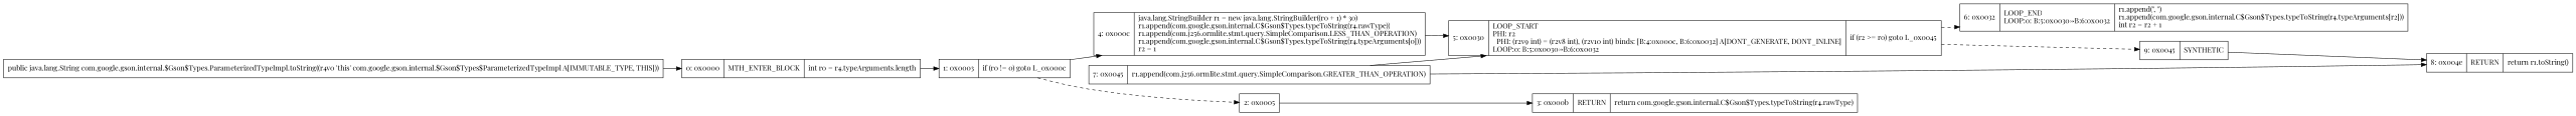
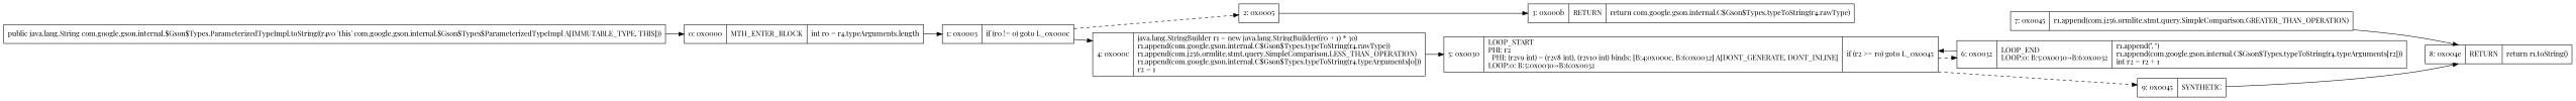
  digraph {
    fontname="Playfair Display"
    rankdir=LR
    node [fontname="Playfair Display" shape=record]
    edge [fontname="Playfair Display"]
    n1 [label="{0\:\ 0x0000|MTH_ENTER_BLOCK\l|int r0 = r4.typeArguments.length\l}"]
    n2 [label="{1\:\ 0x0003|if (r0 != 0) goto L_0x000c\l}"]
    n3 [label="{2\:\ 0x0005}"]
    n4 [label="{4\:\ 0x000c|java.lang.StringBuilder r1 = new java.lang.StringBuilder((r0 + 1) * 30)\lr1.append(com.google.gson.internal.C$Gson$Types.typeToString(r4.rawType))\lr1.append(com.j256.ormlite.stmt.query.SimpleComparison.LESS_THAN_OPERATION)\lr1.append(com.google.gson.internal.C$Gson$Types.typeToString(r4.typeArguments[0]))\lr2 = 1\l}"]
    n5 [label="{3\:\ 0x000b|RETURN\l|return com.google.gson.internal.C$Gson$Types.typeToString(r4.rawType)\l}"]
    n6 [label="{5\:\ 0x0030|LOOP_START\lPHI: r2 \l  PHI: (r2v9 int) = (r2v8 int), (r2v10 int) binds: [B:4:0x000c, B:6:0x0032] A[DONT_GENERATE, DONT_INLINE]\lLOOP:0: B:5:0x0030\-\>B:6:0x0032\l|if (r2 \>= r0) goto L_0x0045\l}"]
    n7 [label="{6\:\ 0x0032|LOOP_END\lLOOP:0: B:5:0x0030\-\>B:6:0x0032\l|r1.append(\", \")\lr1.append(com.google.gson.internal.C$Gson$Types.typeToString(r4.typeArguments[r2]))\lint r2 = r2 + 1\l}"]
    n8 [label="{9\:\ 0x0045|SYNTHETIC\l}"]
    n9 [label="{8\:\ 0x004e|RETURN\l|return r1.toString()\l}"]
    n10 [label="{7\:\ 0x0045|r1.append(com.j256.ormlite.stmt.query.SimpleComparison.GREATER_THAN_OPERATION)\l}"]
    n11 [label="{public java.lang.String com.google.gson.internal.$Gson$Types.ParameterizedTypeImpl.toString((r4v0 'this' com.google.gson.internal.$Gson$Types$ParameterizedTypeImpl A[IMMUTABLE_TYPE, THIS])) }"]
    n1 -> n2
    n2 -> n3 [style=dashed]
    n2 -> n4
    n3 -> n5
    n4 -> n6
    n6 -> n7 [style=dashed]
    n6 -> n8 [style=dashed]
-   n10 -> n6
+   n7 -> n6
    n8 -> n9
    n10 -> n9
    n11 -> n1
  }
